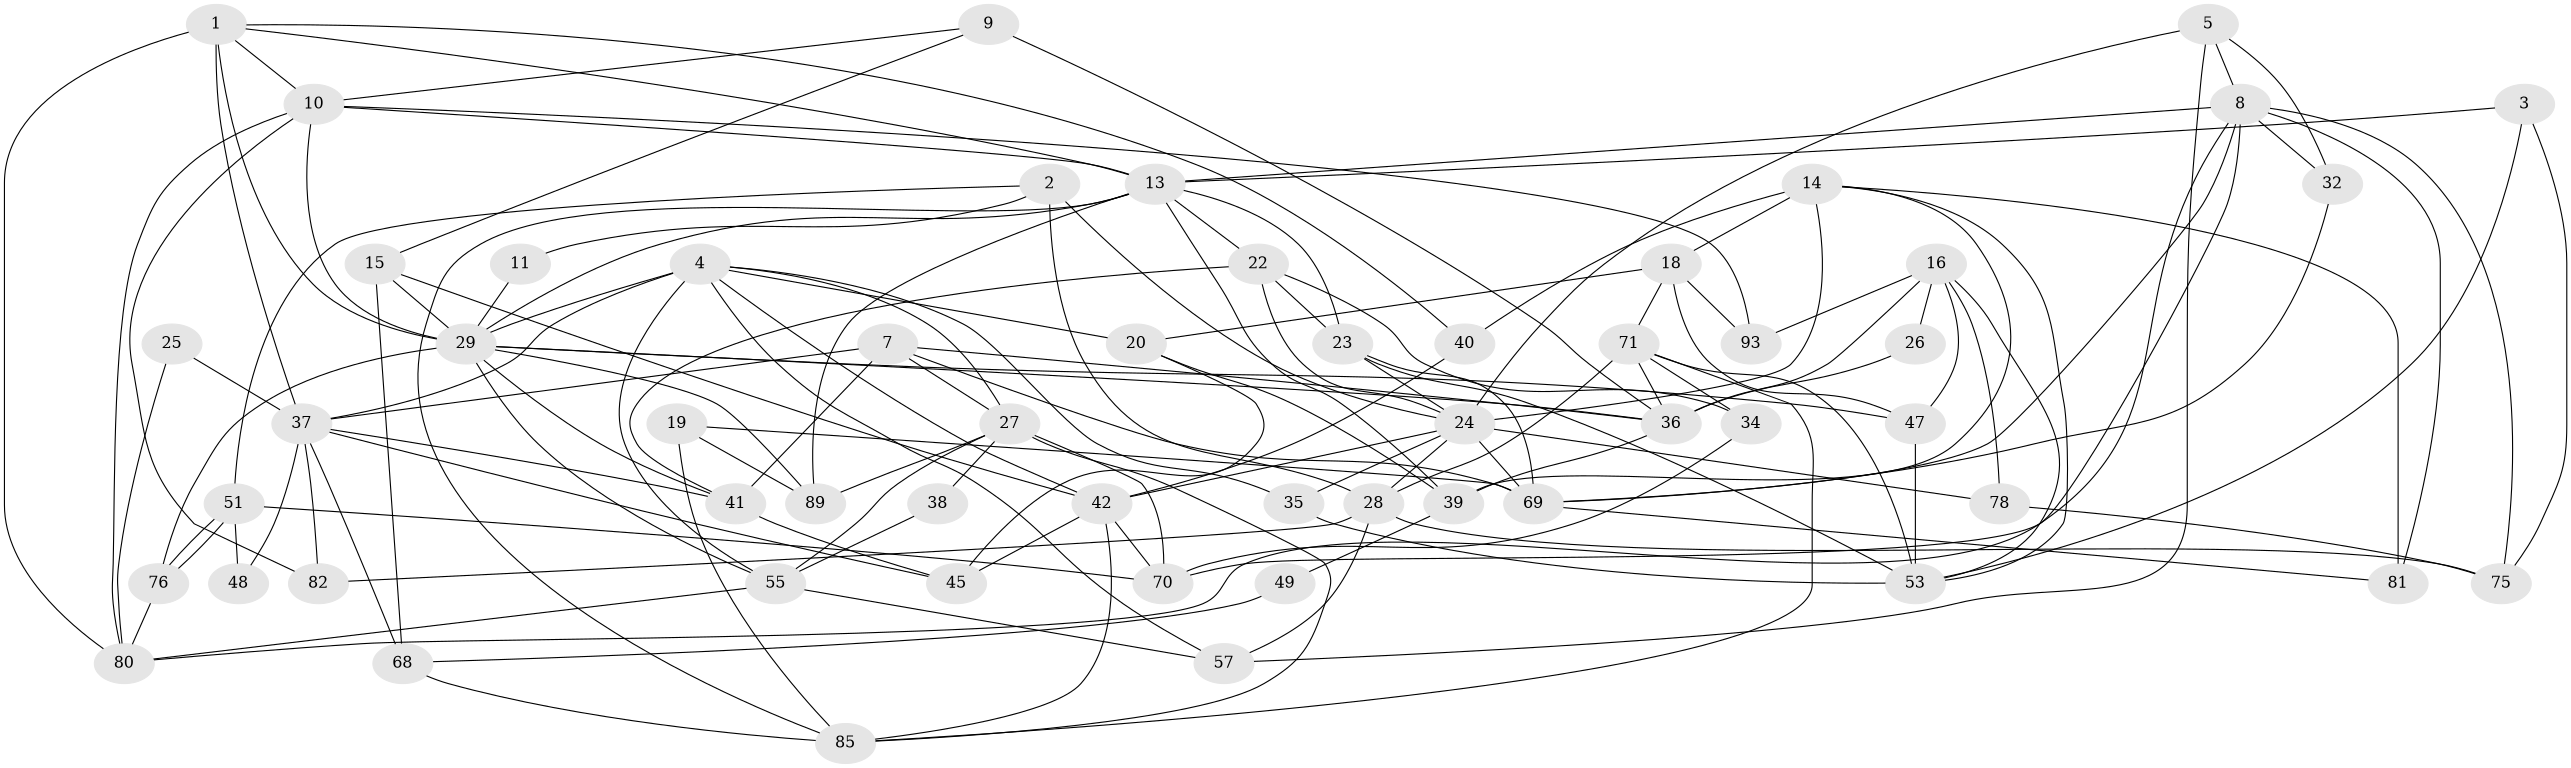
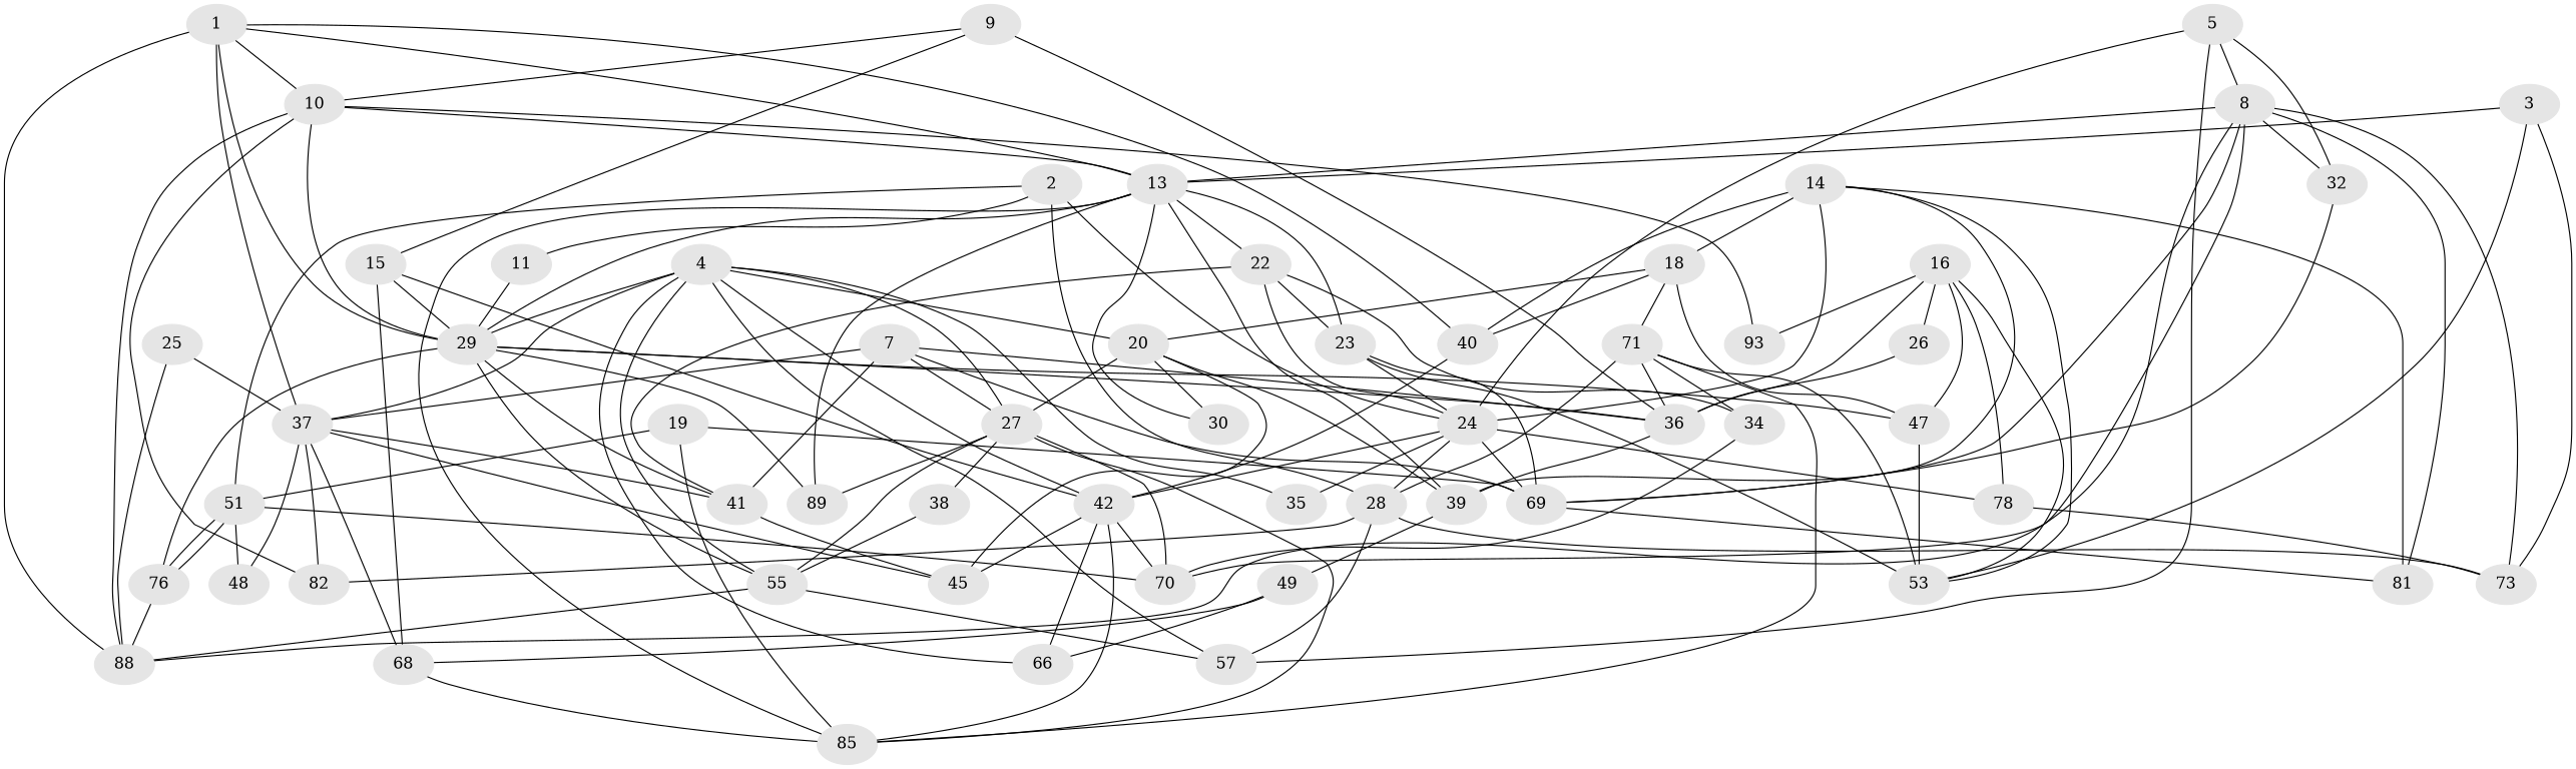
  graph {
    node [color=gray90 style=filled]
    1 [super="+6"]
    10 [super="+65"]
    13 [super="+60"]
    29 [super="+63"]
    37 [super="+61"]
    40
-   80 [super="+84"]
+   80 [super="+84" label=88]
    82
    93
    22 [super="+58"]
    23 [super="+86"]
+   30
    39 [super="+46"]
    85 [super="+92"]
    89
    55 [super="+64"]
    36 [super="+51"]
    41 [super="+73"]
    47
    76
    68
    45
    48
    42 [super="+67"]
    2
    11
    24 [super="+71"]
    28 [super="+33"]
    n29 [label=51 super="+52"]
    69 [super="+90"]
    35
    n32 [label=78 super="+78"]
-   75
+   75 [label=73]
    57
    70
    81 [super="+87"]
    3 [super="+43"]
    53 [super="+88"]
    4 [super="+12"]
    20 [super="+72"]
    27 [super="+83"]
+   66
    38
    5 [super="+77"]
    8 [super="+91"]
    32
    7
    9
    15
    16 [super="+17"]
    26
    34
    49 [super="+56"]
    14 [super="+50"]
    18 [super="+44"]
    n56 [label=71 super="+79"]
    19 [super="+59"]
    25
    1 -- 10
    1 -- 13
    1 -- 29
    1 -- 37
    1 -- 40
    1 -- 80
    10 -- 13
    10 -- 29
    10 -- 80
    10 -- 82
    10 -- 93
    13 -- 29
    13 -- 22
    13 -- 23
+   13 -- 30
    13 -- 39
    13 -- 85
    13 -- 89
    29 -- 89
    29 -- 55
    29 -- 36
    29 -- 41
    29 -- 47
    29 -- 76
    37 -- 82
    37 -- 41
    37 -- 68
    37 -- 45
    37 -- 48
    40 -- 42
    22 -- 23
    22 -- 41
    22 -- 24
    22 -- 34
    23 -- 24
    23 -- 69
    23 -- 53
    39 -- 49
    55 -- 80
    55 -- 57
    36 -- 39
    41 -- 45
    47 -- 53
    76 -- 80
    68 -- 85
    42 -- 85
    42 -- 45
    42 -- 70
+   42 -- 66
    2 -- 11
    2 -- 24
    2 -- 28
    2 -- n29
    11 -- 29
    24 -- 42
    24 -- 28
    24 -- 69
    24 -- 35
    24 -- n32
    28 -- 82
    28 -- 75
    28 -- 57
    n29 -- 76
    n29 -- 76
    n29 -- 48
    n29 -- 70
    69 -- 81
-   35 -- 53
    n32 -- 75
    3 -- 13
    3 -- 75
    3 -- 53
    4 -- 29
    4 -- 37
    4 -- 55
    4 -- 42
    4 -- 35
    4 -- 57
    4 -- 20
    4 -- 27
+   4 -- 66
+   20 -- 30
    20 -- 39
    20 -- 45
+   20 -- 27
    27 -- 85
    27 -- 89
    27 -- 55
    27 -- 70
    27 -- 38
    38 -- 55
    5 -- 24
    5 -- 57
    5 -- 8
    5 -- 32
    8 -- 13
    8 -- 80
    8 -- 69
    8 -- 75
    8 -- 70
    8 -- 81
    8 -- 32
    32 -- 69
    7 -- 37
    7 -- 36
    7 -- 41
    7 -- 69 [weight=2]
    7 -- 27
    9 -- 10
    9 -- 36
    9 -- 15
    15 -- 29
    15 -- 68
    15 -- 42
    16 -- 93
    16 -- 36
    16 -- 47
    16 -- n32
    16 -- 53
    16 -- 26
    26 -- 36
    34 -- 70
    49 -- 68
+   49 -- 66
    14 -- 40
    14 -- 39
    14 -- 24
    14 -- 81
    14 -- 53
    14 -- 18 [weight=2]
-   18 -- 93
+   18 -- 40
    18 -- 47
    18 -- 20
    18 -- n56
    n56 -- 85
    n56 -- 36 [weight=2]
    n56 -- 28
    n56 -- 53
    n56 -- 34
    19 -- 85
-   19 -- 89
+   19 -- n29
    19 -- 69
    25 -- 37
    25 -- 80
  }
